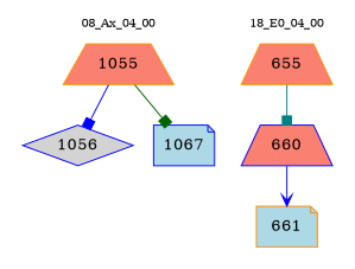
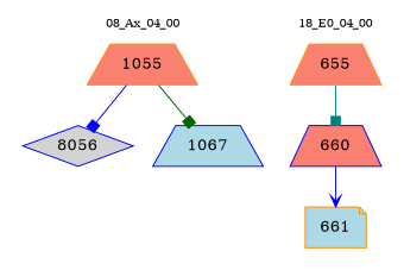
  digraph {
    node [color=darkorange fillcolor=salmon shape=trapezium style=filled]
    edge [arrowhead=box color=blue]
    n1 [label=1055]
-   n2 [color=blue fillcolor=lightgrey label=1056 shape=diamond]
-   n3 [color=blue fillcolor=lightblue label=1067 shape=note]
+   n2 [color=blue fillcolor=lightgrey label=8056 shape=diamond]
+   n3 [color=blue fillcolor=lightblue label=1067]
    n4 [label=655]
    n5 [color=blue label=660]
    n6 [fillcolor=lightblue label=661 shape=note]
    subgraph cluster_1 {
      color=white
      fontsize=10
      label="08_Ax_04_00"
      n1
      n2
      n3
    }
    subgraph cluster_2 {
      color=white
      fontsize=10
      label="18_E0_04_00"
      n4
      n5
      n6
    }
    n1 -> n2
    n1 -> n3 [color=darkgreen]
    n4 -> n5 [color=teal]
    n5 -> n6 [arrowhead=vee]
  }
